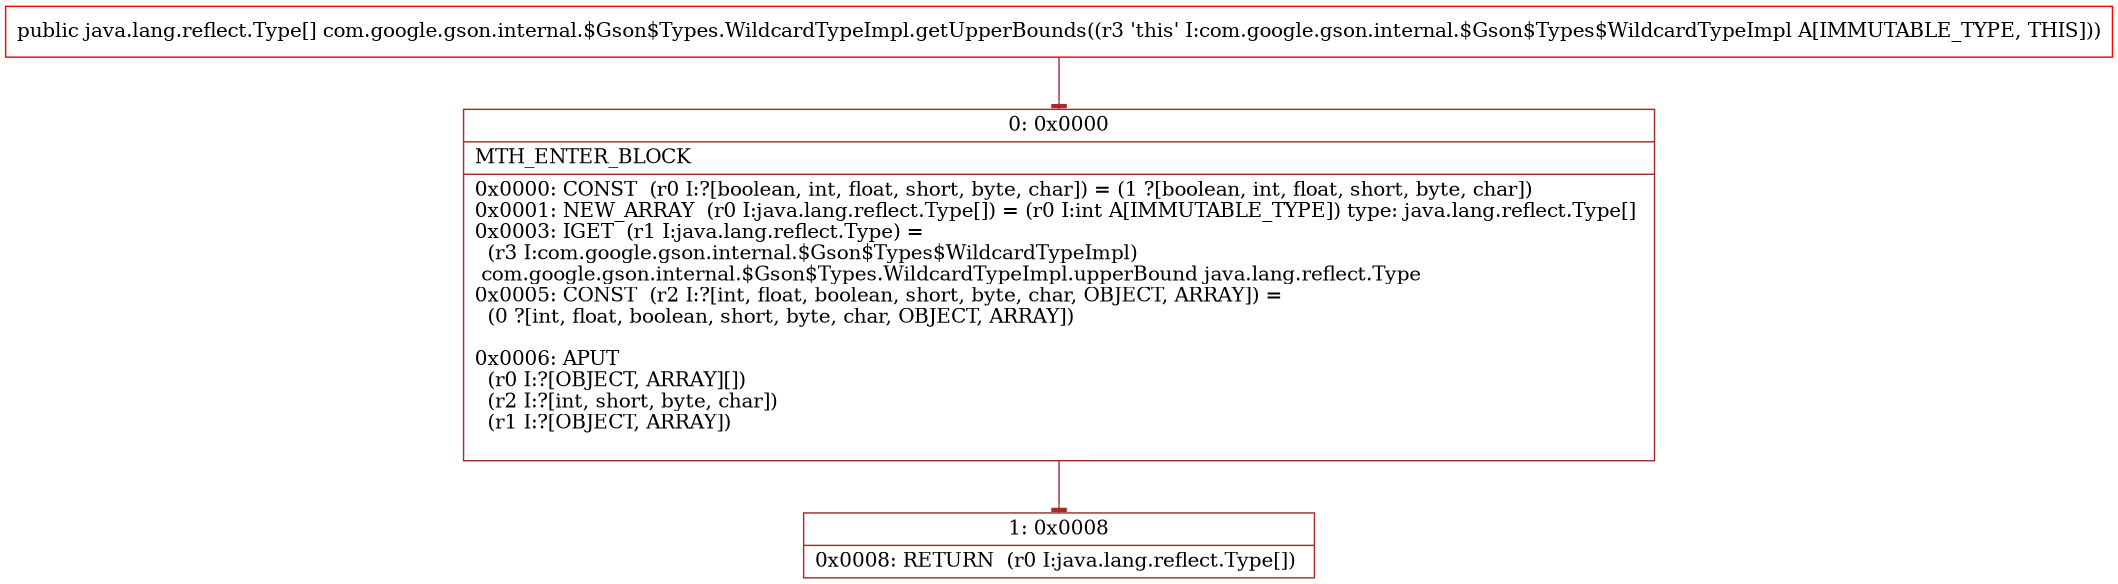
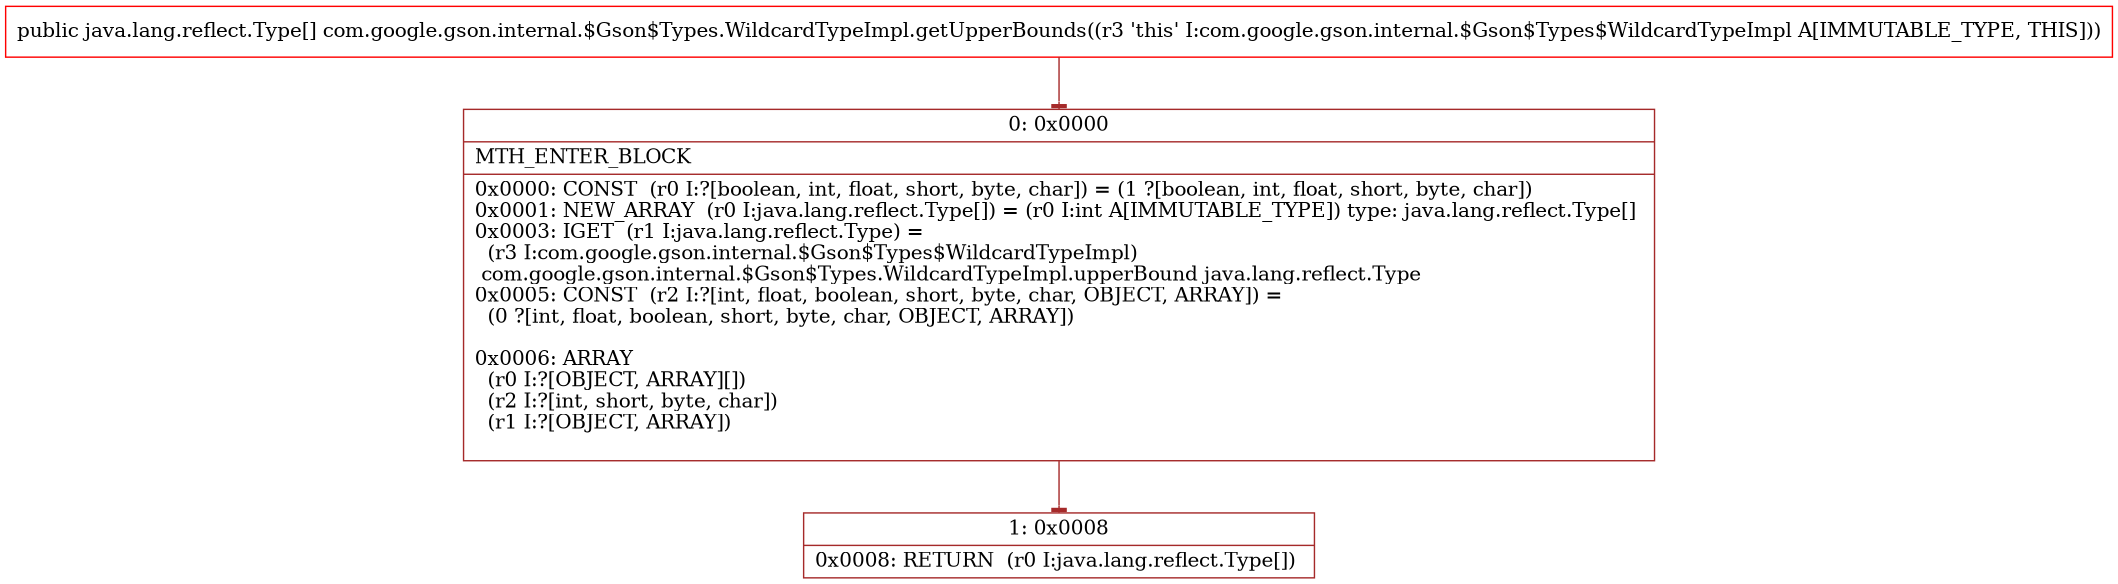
  digraph {
    node [shape=record color=brown]
    edge [color=brown arrowhead=tee]
-   n1 [label="{0\:\ 0x0000|MTH_ENTER_BLOCK\l|0x0000: CONST  (r0 I:?[boolean, int, float, short, byte, char]) = (1 ?[boolean, int, float, short, byte, char]) \l0x0001: NEW_ARRAY  (r0 I:java.lang.reflect.Type[]) = (r0 I:int A[IMMUTABLE_TYPE]) type: java.lang.reflect.Type[] \l0x0003: IGET  (r1 I:java.lang.reflect.Type) = \l  (r3 I:com.google.gson.internal.$Gson$Types$WildcardTypeImpl)\l com.google.gson.internal.$Gson$Types.WildcardTypeImpl.upperBound java.lang.reflect.Type \l0x0005: CONST  (r2 I:?[int, float, boolean, short, byte, char, OBJECT, ARRAY]) = \l  (0 ?[int, float, boolean, short, byte, char, OBJECT, ARRAY])\l \l0x0006: APUT  \l  (r0 I:?[OBJECT, ARRAY][])\l  (r2 I:?[int, short, byte, char])\l  (r1 I:?[OBJECT, ARRAY])\l \l}"]
+   n1 [label="{0\:\ 0x0000|MTH_ENTER_BLOCK\l|0x0000: CONST  (r0 I:?[boolean, int, float, short, byte, char]) = (1 ?[boolean, int, float, short, byte, char]) \l0x0001: NEW_ARRAY  (r0 I:java.lang.reflect.Type[]) = (r0 I:int A[IMMUTABLE_TYPE]) type: java.lang.reflect.Type[] \l0x0003: IGET  (r1 I:java.lang.reflect.Type) = \l  (r3 I:com.google.gson.internal.$Gson$Types$WildcardTypeImpl)\l com.google.gson.internal.$Gson$Types.WildcardTypeImpl.upperBound java.lang.reflect.Type \l0x0005: CONST  (r2 I:?[int, float, boolean, short, byte, char, OBJECT, ARRAY]) = \l  (0 ?[int, float, boolean, short, byte, char, OBJECT, ARRAY])\l \l0x0006: ARRAY  \l  (r0 I:?[OBJECT, ARRAY][])\l  (r2 I:?[int, short, byte, char])\l  (r1 I:?[OBJECT, ARRAY])\l \l}"]
    n2 [label="{1\:\ 0x0008|0x0008: RETURN  (r0 I:java.lang.reflect.Type[]) \l}"]
    n3 [label="{public java.lang.reflect.Type[] com.google.gson.internal.$Gson$Types.WildcardTypeImpl.getUpperBounds((r3 'this' I:com.google.gson.internal.$Gson$Types$WildcardTypeImpl A[IMMUTABLE_TYPE, THIS])) }" color=red]
    n1 -> n2
    n3 -> n1
  }
